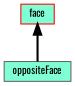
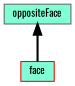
  digraph {
    fontname=Oswald
    node [fillcolor=aquamarine fontname=Oswald fontsize=10 shape=box style=filled]
    n1 [color=gray40 fontcolor=black height=0.2 label=oppositeFace width=0.4]
    n2 [color=red height=0.2 label=face width=0.4]
-   n2 -> n1 [color=black dir=back fontname=Oswald fontsize=10 labelfontname=Helvetica labelfontsize=10 style=bold]
+   n1 -> n2 [color=black dir=back fontname=Oswald fontsize=10 labelfontname=Helvetica labelfontsize=10 style=bold]
  }
